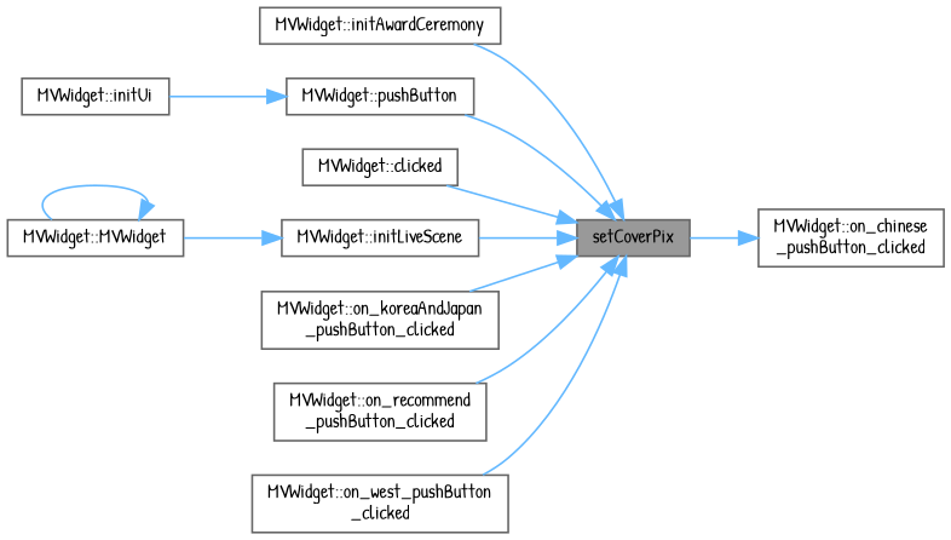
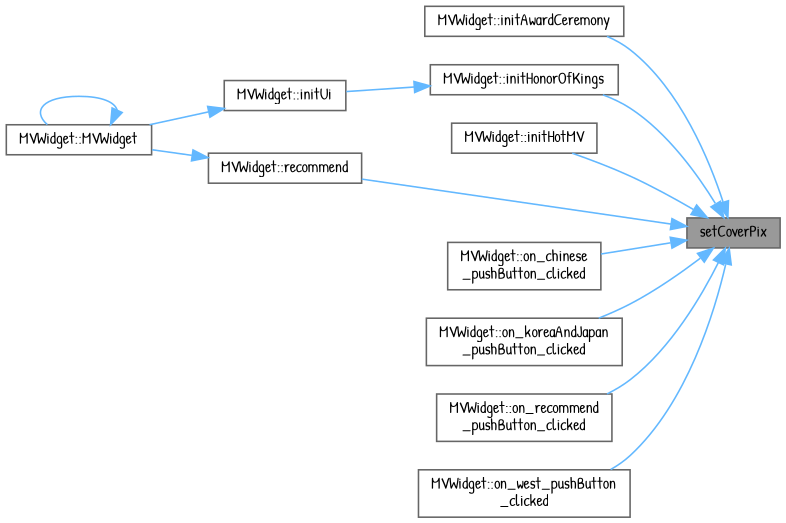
  digraph {
    fontname="Patrick Hand"
    rankdir=RL
    node [color=grey40 fillcolor=white fontname="Patrick Hand" fontsize=10 shape=box style=filled]
    edge [color=steelblue1 dir=back fontname="Patrick Hand" fontsize=10 labelfontname=Helvetica labelfontsize=10 style=solid]
    n1 [color=gray40 fillcolor=grey60 fontcolor=black height=0.2 label=setCoverPix width=0.4]
    n2 [height=0.2 label="MVWidget::initAwardCeremony" width=0.4]
-   n3 [height=0.2 label="MVWidget::pushButton" width=0.4]
-   n4 [height=0.2 label="MVWidget::clicked" width=0.4]
-   n5 [height=0.2 label="MVWidget::initLiveScene" width=0.4]
+   n3 [height=0.2 label="MVWidget::initHonorOfKings" width=0.4]
+   n4 [height=0.2 label="MVWidget::initHotMV" width=0.4]
+   n5 [height=0.2 label="MVWidget::recommend" width=0.4]
    n6 [height=0.2 label="MVWidget::on_chinese\l_pushButton_clicked" width=0.4]
    n7 [height=0.2 label="MVWidget::on_koreaAndJapan\l_pushButton_clicked" width=0.4]
    n8 [height=0.2 label="MVWidget::on_recommend\l_pushButton_clicked" width=0.4]
    n9 [height=0.2 label="MVWidget::on_west_pushButton\l_clicked" width=0.4]
    n10 [height=0.2 label="MVWidget::initUi" width=0.4]
    n11 [height=0.2 label="MVWidget::MVWidget" width=0.4]
    n1 -> n2
    n1 -> n3
    n1 -> n4
    n1 -> n5
-   n6 -> n1
+   n1 -> n6
    n1 -> n7
    n1 -> n8
    n1 -> n9
    n3 -> n10
    n5 -> n11
+   n10 -> n11
    n11 -> n11
  }
